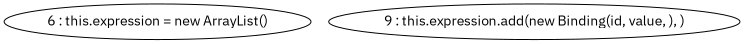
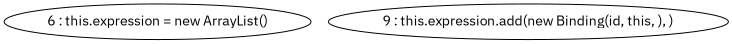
  digraph {
    fontname="IBM Plex Sans"
    node [fontname="IBM Plex Sans"]
    "6 : this.expression = new ArrayList()"
-   "9 : this.expression.add(new Binding(id, value, ), )"
+   "9 : this.expression.add(new Binding(id, value, ), )" [label="9 : this.expression.add(new Binding(id, this, ), )"]
  }
